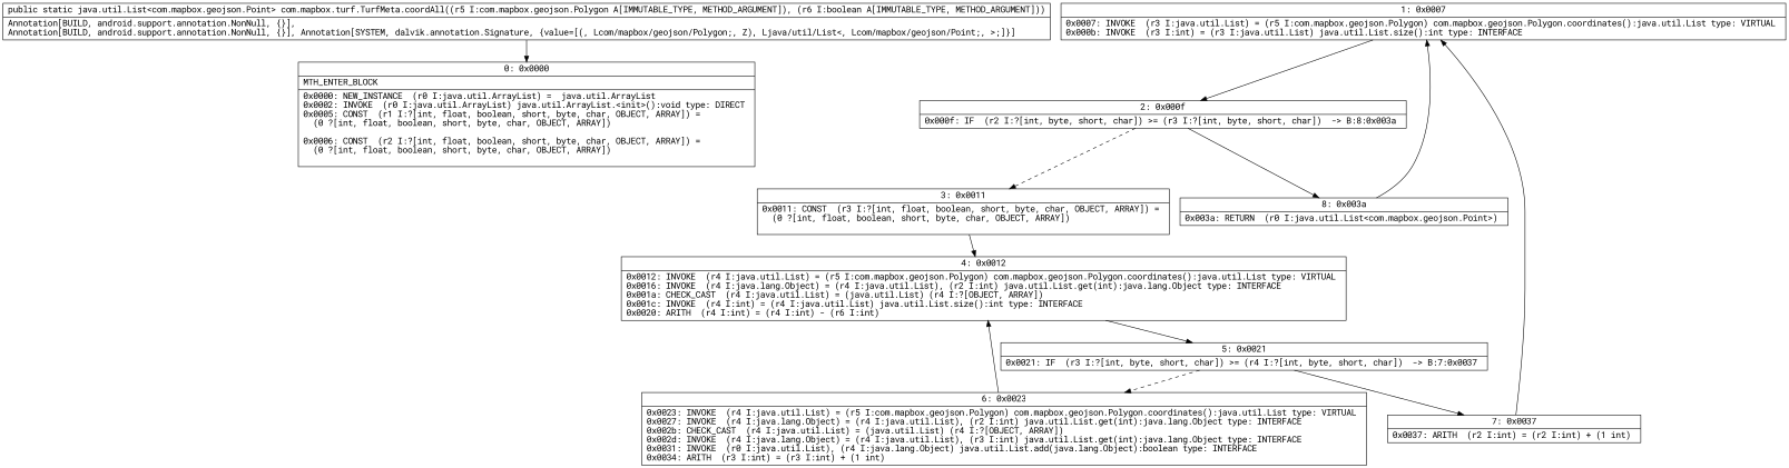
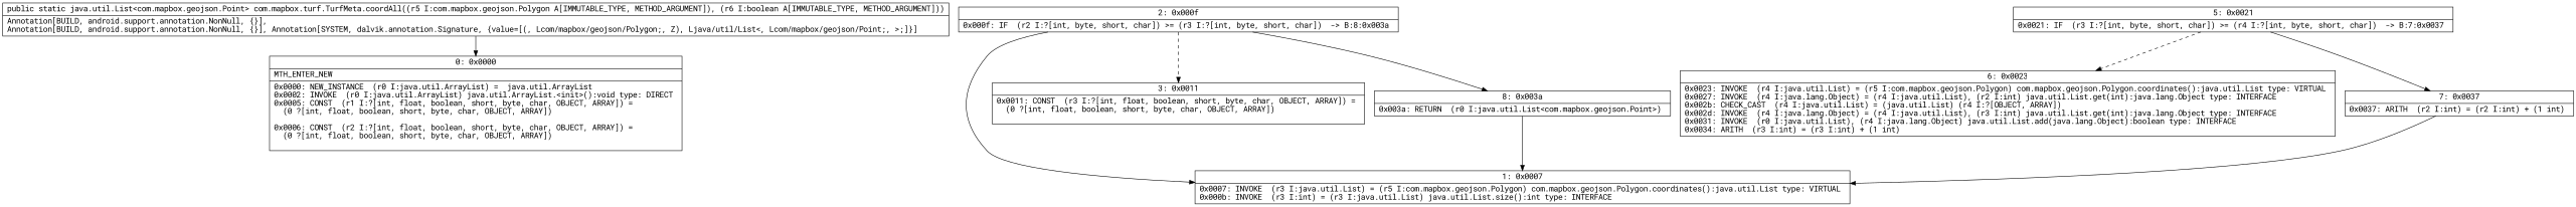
  digraph {
    fontname="Roboto Mono"
    node [fontname="Roboto Mono" shape=record]
    edge [fontname="Roboto Mono"]
-   n1 [label="{0\:\ 0x0000|MTH_ENTER_BLOCK\l|0x0000: NEW_INSTANCE  (r0 I:java.util.ArrayList) =  java.util.ArrayList \l0x0002: INVOKE  (r0 I:java.util.ArrayList) java.util.ArrayList.\<init\>():void type: DIRECT \l0x0005: CONST  (r1 I:?[int, float, boolean, short, byte, char, OBJECT, ARRAY]) = \l  (0 ?[int, float, boolean, short, byte, char, OBJECT, ARRAY])\l \l0x0006: CONST  (r2 I:?[int, float, boolean, short, byte, char, OBJECT, ARRAY]) = \l  (0 ?[int, float, boolean, short, byte, char, OBJECT, ARRAY])\l \l}"]
+   n1 [label="{0\:\ 0x0000|MTH_ENTER_NEW\l|0x0000: NEW_INSTANCE  (r0 I:java.util.ArrayList) =  java.util.ArrayList \l0x0002: INVOKE  (r0 I:java.util.ArrayList) java.util.ArrayList.\<init\>():void type: DIRECT \l0x0005: CONST  (r1 I:?[int, float, boolean, short, byte, char, OBJECT, ARRAY]) = \l  (0 ?[int, float, boolean, short, byte, char, OBJECT, ARRAY])\l \l0x0006: CONST  (r2 I:?[int, float, boolean, short, byte, char, OBJECT, ARRAY]) = \l  (0 ?[int, float, boolean, short, byte, char, OBJECT, ARRAY])\l \l}"]
    n2 [label="{1\:\ 0x0007|0x0007: INVOKE  (r3 I:java.util.List) = (r5 I:com.mapbox.geojson.Polygon) com.mapbox.geojson.Polygon.coordinates():java.util.List type: VIRTUAL \l0x000b: INVOKE  (r3 I:int) = (r3 I:java.util.List) java.util.List.size():int type: INTERFACE \l}"]
    n3 [label="{2\:\ 0x000f|0x000f: IF  (r2 I:?[int, byte, short, char]) \>= (r3 I:?[int, byte, short, char])  \-\> B:8:0x003a \l}"]
    n4 [label="{3\:\ 0x0011|0x0011: CONST  (r3 I:?[int, float, boolean, short, byte, char, OBJECT, ARRAY]) = \l  (0 ?[int, float, boolean, short, byte, char, OBJECT, ARRAY])\l \l}"]
    n5 [label="{8\:\ 0x003a|0x003a: RETURN  (r0 I:java.util.List\<com.mapbox.geojson.Point\>) \l}"]
-   n6 [label="{4\:\ 0x0012|0x0012: INVOKE  (r4 I:java.util.List) = (r5 I:com.mapbox.geojson.Polygon) com.mapbox.geojson.Polygon.coordinates():java.util.List type: VIRTUAL \l0x0016: INVOKE  (r4 I:java.lang.Object) = (r4 I:java.util.List), (r2 I:int) java.util.List.get(int):java.lang.Object type: INTERFACE \l0x001a: CHECK_CAST  (r4 I:java.util.List) = (java.util.List) (r4 I:?[OBJECT, ARRAY]) \l0x001c: INVOKE  (r4 I:int) = (r4 I:java.util.List) java.util.List.size():int type: INTERFACE \l0x0020: ARITH  (r4 I:int) = (r4 I:int) \- (r6 I:int) \l}"]
    n7 [label="{5\:\ 0x0021|0x0021: IF  (r3 I:?[int, byte, short, char]) \>= (r4 I:?[int, byte, short, char])  \-\> B:7:0x0037 \l}"]
    n8 [label="{6\:\ 0x0023|0x0023: INVOKE  (r4 I:java.util.List) = (r5 I:com.mapbox.geojson.Polygon) com.mapbox.geojson.Polygon.coordinates():java.util.List type: VIRTUAL \l0x0027: INVOKE  (r4 I:java.lang.Object) = (r4 I:java.util.List), (r2 I:int) java.util.List.get(int):java.lang.Object type: INTERFACE \l0x002b: CHECK_CAST  (r4 I:java.util.List) = (java.util.List) (r4 I:?[OBJECT, ARRAY]) \l0x002d: INVOKE  (r4 I:java.lang.Object) = (r4 I:java.util.List), (r3 I:int) java.util.List.get(int):java.lang.Object type: INTERFACE \l0x0031: INVOKE  (r0 I:java.util.List), (r4 I:java.lang.Object) java.util.List.add(java.lang.Object):boolean type: INTERFACE \l0x0034: ARITH  (r3 I:int) = (r3 I:int) + (1 int) \l}"]
    n9 [label="{7\:\ 0x0037|0x0037: ARITH  (r2 I:int) = (r2 I:int) + (1 int) \l}"]
    n10 [label="{public static java.util.List\<com.mapbox.geojson.Point\> com.mapbox.turf.TurfMeta.coordAll((r5 I:com.mapbox.geojson.Polygon A[IMMUTABLE_TYPE, METHOD_ARGUMENT]), (r6 I:boolean A[IMMUTABLE_TYPE, METHOD_ARGUMENT]))  | Annotation[BUILD, android.support.annotation.NonNull, \{\}], \lAnnotation[BUILD, android.support.annotation.NonNull, \{\}], Annotation[SYSTEM, dalvik.annotation.Signature, \{value=[(, Lcom\/mapbox\/geojson\/Polygon;, Z), Ljava\/util\/List\<, Lcom\/mapbox\/geojson\/Point;, \>;]\}]\l}"]
-   n2 -> n3
+   n3 -> n2
    n3 -> n4 [style=dashed]
    n3 -> n5
-   n4 -> n6
    n5 -> n2
-   n6 -> n7
    n7 -> n8 [style=dashed]
    n7 -> n9
-   n8 -> n6
    n9 -> n2
    n10 -> n1
  }
